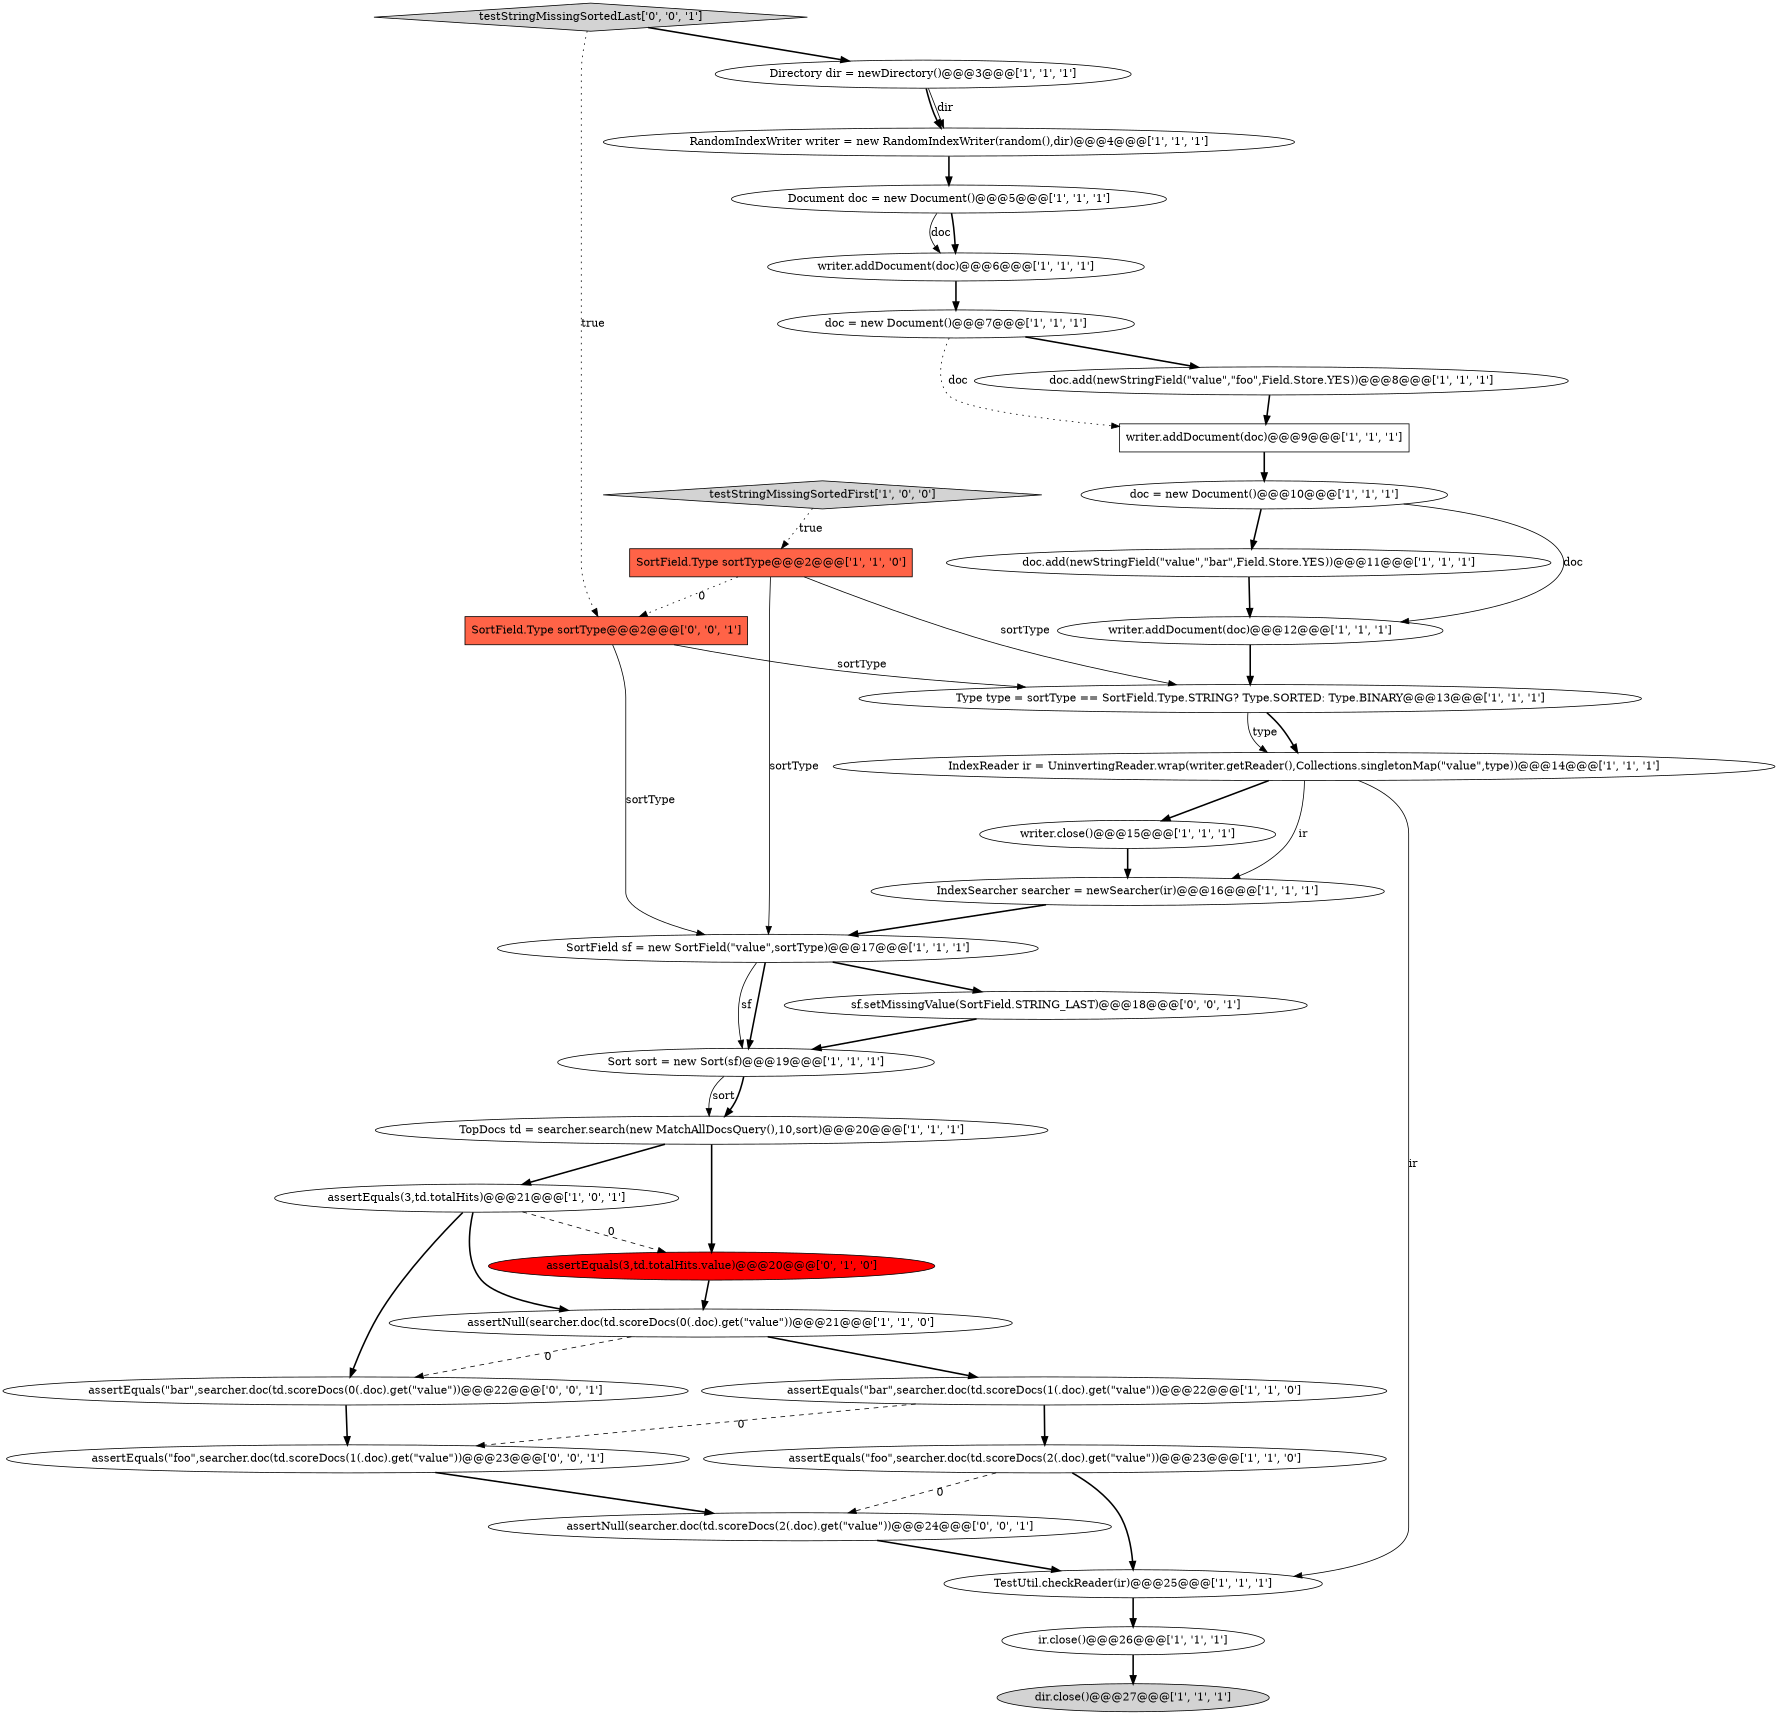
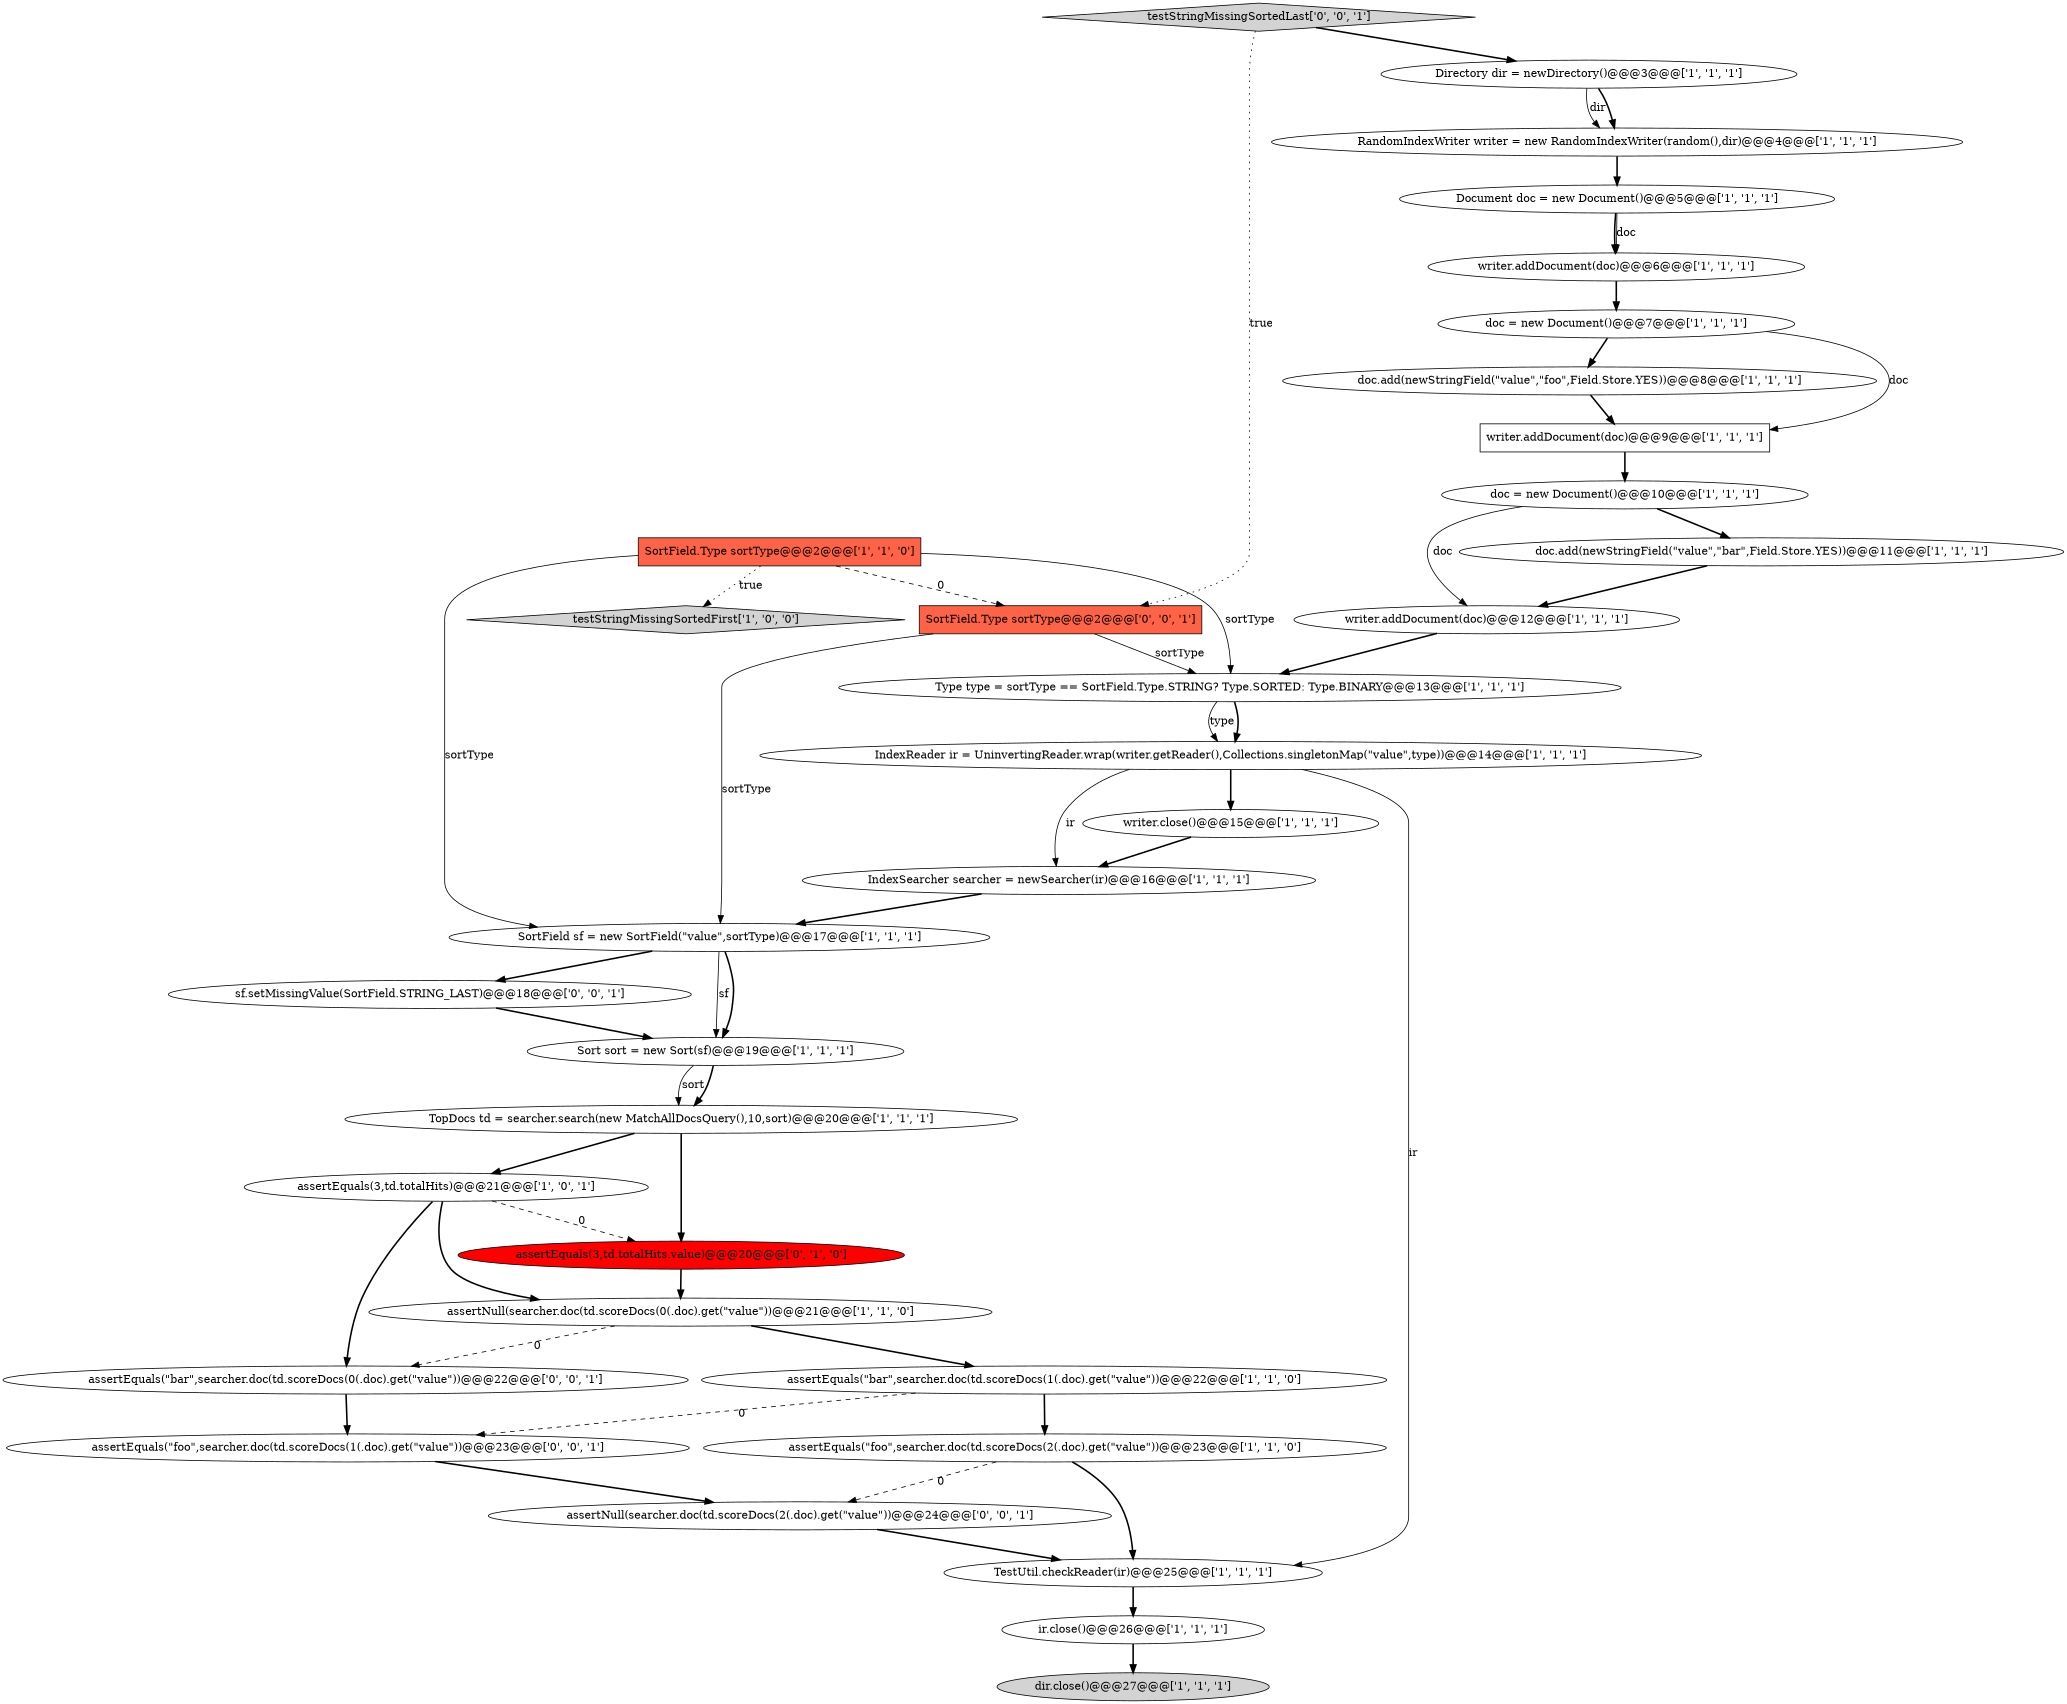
  digraph {
    node [fillcolor=white shape=ellipse style=filled]
    edge [style=bold]
    n1 [label="ir.close()@@@26@@@['1', '1', '1']"]
    n2 [fillcolor=lightgray label="dir.close()@@@27@@@['1', '1', '1']"]
    n3 [label="assertEquals(\"foo\",searcher.doc(td.scoreDocs(1(.doc).get(\"value\"))@@@23@@@['0', '0', '1']"]
    n4 [label="assertNull(searcher.doc(td.scoreDocs(2(.doc).get(\"value\"))@@@24@@@['0', '0', '1']"]
    n5 [label="TestUtil.checkReader(ir)@@@25@@@['1', '1', '1']"]
    n6 [label="doc.add(newStringField(\"value\",\"foo\",Field.Store.YES))@@@8@@@['1', '1', '1']"]
    n7 [label="writer.addDocument(doc)@@@9@@@['1', '1', '1']" shape=box]
    n8 [label="doc = new Document()@@@10@@@['1', '1', '1']"]
    n9 [label="assertNull(searcher.doc(td.scoreDocs(0(.doc).get(\"value\"))@@@21@@@['1', '1', '0']"]
    n10 [label="assertEquals(\"bar\",searcher.doc(td.scoreDocs(1(.doc).get(\"value\"))@@@22@@@['1', '1', '0']"]
    n11 [label="assertEquals(\"bar\",searcher.doc(td.scoreDocs(0(.doc).get(\"value\"))@@@22@@@['0', '0', '1']"]
    n12 [label="assertEquals(\"foo\",searcher.doc(td.scoreDocs(2(.doc).get(\"value\"))@@@23@@@['1', '1', '0']"]
    n13 [label="doc = new Document()@@@7@@@['1', '1', '1']"]
    n14 [label="sf.setMissingValue(SortField.STRING_LAST)@@@18@@@['0', '0', '1']"]
    n15 [label="Sort sort = new Sort(sf)@@@19@@@['1', '1', '1']"]
    n16 [label="TopDocs td = searcher.search(new MatchAllDocsQuery(),10,sort)@@@20@@@['1', '1', '1']"]
    n17 [label="Document doc = new Document()@@@5@@@['1', '1', '1']"]
    n18 [label="writer.addDocument(doc)@@@6@@@['1', '1', '1']"]
    n19 [label="RandomIndexWriter writer = new RandomIndexWriter(random(),dir)@@@4@@@['1', '1', '1']"]
    n20 [fillcolor=tomato label="SortField.Type sortType@@@2@@@['0', '0', '1']" shape=box]
    n21 [label="Type type = sortType == SortField.Type.STRING? Type.SORTED: Type.BINARY@@@13@@@['1', '1', '1']"]
    n22 [label="SortField sf = new SortField(\"value\",sortType)@@@17@@@['1', '1', '1']"]
    n23 [label="IndexReader ir = UninvertingReader.wrap(writer.getReader(),Collections.singletonMap(\"value\",type))@@@14@@@['1', '1', '1']"]
    n24 [label="IndexSearcher searcher = newSearcher(ir)@@@16@@@['1', '1', '1']"]
    n25 [fillcolor=lightgray label="testStringMissingSortedFirst['1', '0', '0']" shape=diamond]
    n26 [fillcolor=tomato label="SortField.Type sortType@@@2@@@['1', '1', '0']" shape=box]
    n27 [label="Directory dir = newDirectory()@@@3@@@['1', '1', '1']"]
    n28 [fillcolor=lightgray label="testStringMissingSortedLast['0', '0', '1']" shape=diamond]
    n29 [label="writer.addDocument(doc)@@@12@@@['1', '1', '1']"]
    n30 [label="doc.add(newStringField(\"value\",\"bar\",Field.Store.YES))@@@11@@@['1', '1', '1']"]
    n31 [label="writer.close()@@@15@@@['1', '1', '1']"]
    n32 [label="assertEquals(3,td.totalHits)@@@21@@@['1', '0', '1']"]
    n33 [fillcolor=red label="assertEquals(3,td.totalHits.value)@@@20@@@['0', '1', '0']"]
    n1 -> n2
    n3 -> n4
    n4 -> n5
    n5 -> n1
    n6 -> n7
    n7 -> n8
    n8 -> n29 [label=doc style=solid]
    n8 -> n30
    n9 -> n10
    n9 -> n11 [label=0 style=dashed]
    n10 -> n3 [label=0 style=dashed]
    n10 -> n12
    n11 -> n3
    n12 -> n4 [label=0 style=dashed]
    n12 -> n5
    n13 -> n6
-   n13 -> n7 [label=doc style=dotted]
+   n13 -> n7 [label=doc style=solid]
    n14 -> n15
    n15 -> n16 [label=sort style=solid]
    n15 -> n16
    n16 -> n32
    n16 -> n33
    n17 -> n18
    n17 -> n18 [label=doc style=solid]
    n18 -> n13
    n19 -> n17
    n20 -> n21 [label=sortType style=solid]
    n20 -> n22 [label=sortType style=solid]
    n21 -> n23
    n21 -> n23 [label=type style=solid]
    n22 -> n14
    n22 -> n15 [label=sf style=solid]
    n22 -> n15
    n23 -> n5 [label=ir style=solid]
    n23 -> n24 [label=ir style=solid]
    n23 -> n31
    n24 -> n22
-   n25 -> n26 [label=true style=dotted]
-   n26 -> n20 [label=0 style=dotted]
+   n26 -> n25 [label=true style=dotted]
+   n26 -> n20 [label=0 style=dashed]
    n26 -> n21 [label=sortType style=solid]
    n26 -> n22 [label=sortType style=solid]
    n27 -> n19 [label=dir style=solid]
    n27 -> n19
    n28 -> n20 [label=true style=dotted]
    n28 -> n27
    n29 -> n21
    n30 -> n29
    n31 -> n24
    n32 -> n9
    n32 -> n11
    n32 -> n33 [label=0 style=dashed]
    n33 -> n9
  }
